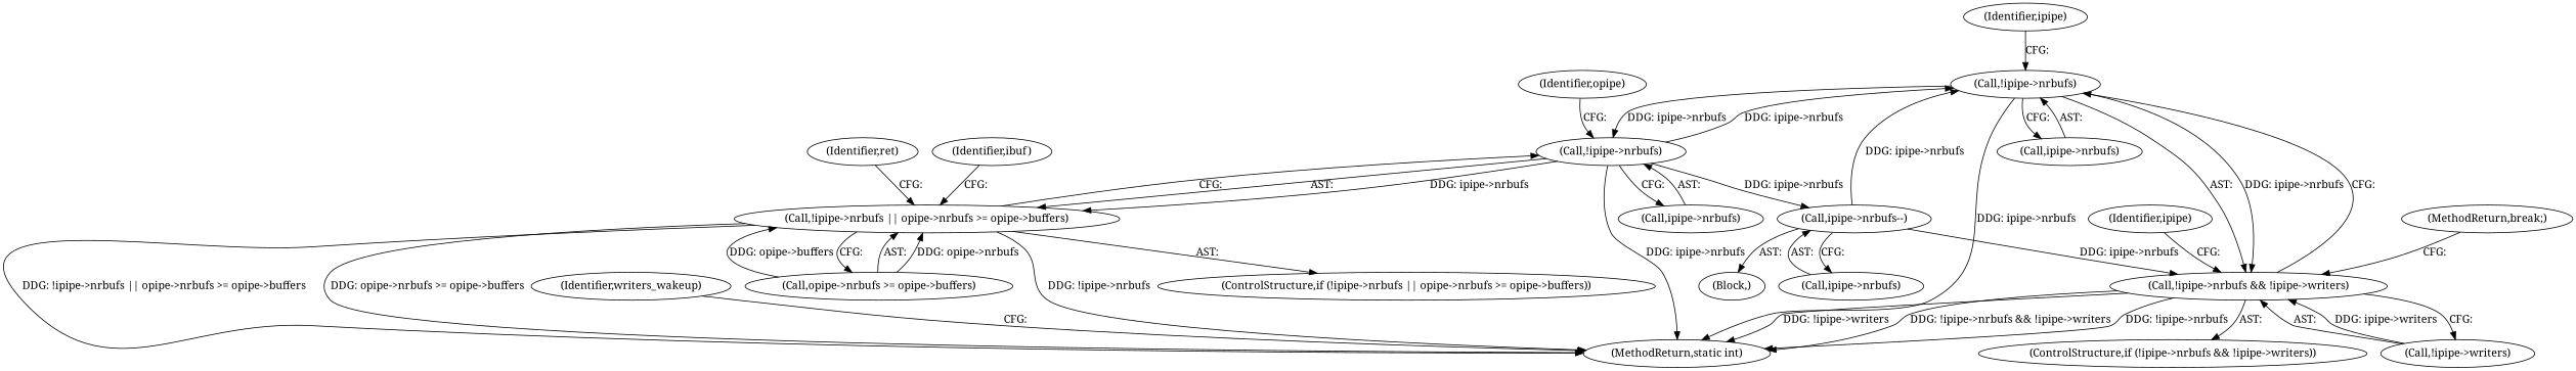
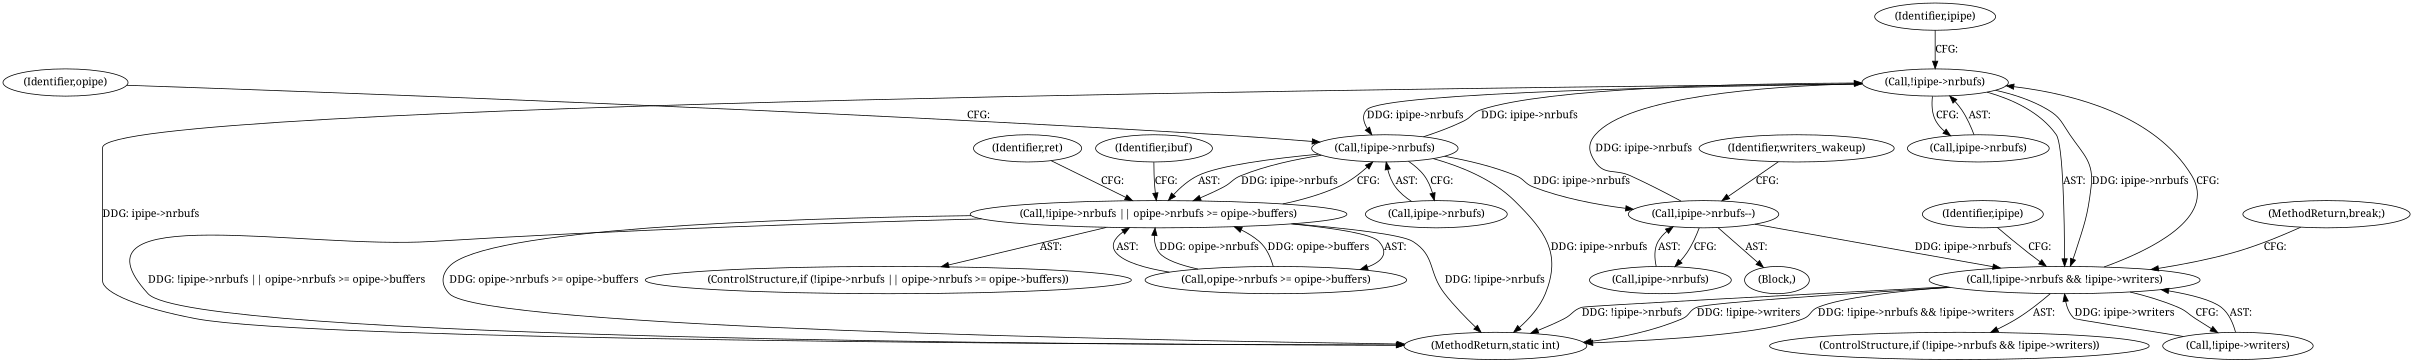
  digraph {
    fontname="Noto Serif"
    node [fontname="Noto Serif"]
    edge [fontname="Noto Serif"]
    n1 [label="(Call,!ipipe->nrbufs)"]
    n2 [label="(Call,!ipipe->nrbufs)"]
    n3 [label="(Call,!ipipe->nrbufs && !ipipe->writers)"]
    n4 [label="(Call,ipipe->nrbufs)"]
    n5 [label="(MethodReturn,static int)"]
    n6 [label="(Call,ipipe->nrbufs--)"]
    n7 [label="(Call,!ipipe->nrbufs || opipe->nrbufs >= opipe->buffers)"]
    n8 [label="(Call,ipipe->nrbufs)"]
    n9 [label="(Call,!ipipe->writers)"]
    n10 [label="(ControlStructure,if (!ipipe->nrbufs && !ipipe->writers))"]
    n11 [label="(Call,ipipe->nrbufs)"]
    n12 [label="(Block,)"]
    n13 [label="(ControlStructure,if (!ipipe->nrbufs || opipe->nrbufs >= opipe->buffers))"]
    n14 [label="(Call,opipe->nrbufs >= opipe->buffers)"]
    n15 [label="(MethodReturn,break;)"]
    n16 [label="(Identifier,opipe)"]
    n17 [label="(Identifier,ret)"]
    n18 [label="(Identifier,writers_wakeup)"]
    n19 [label="(Identifier,ipipe)"]
    n20 [label="(Identifier,ipipe)"]
    n21 [label="(Identifier,ibuf)"]
    n1 -> n2 [label="DDG: ipipe->nrbufs"]
    n1 -> n3 [label="AST: "]
    n1 -> n3 [label="DDG: ipipe->nrbufs"]
    n1 -> n4 [label="CFG: "]
    n1 -> n5 [label="DDG: ipipe->nrbufs"]
    n2 -> n1 [label="DDG: ipipe->nrbufs"]
    n2 -> n5 [label="DDG: ipipe->nrbufs"]
    n2 -> n6 [label="DDG: ipipe->nrbufs"]
    n2 -> n7 [label="AST: "]
    n2 -> n7 [label="DDG: ipipe->nrbufs"]
    n2 -> n8 [label="CFG: "]
    n3 -> n1 [label="CFG: "]
    n3 -> n5 [label="DDG: !ipipe->nrbufs && !ipipe->writers"]
    n3 -> n5 [label="DDG: !ipipe->nrbufs"]
    n3 -> n5 [label="DDG: !ipipe->writers"]
    n3 -> n9 [label="CFG: "]
    n3 -> n10 [label="AST: "]
    n4 -> n1 [label="AST: "]
    n6 -> n1 [label="DDG: ipipe->nrbufs"]
    n6 -> n3 [label="DDG: ipipe->nrbufs"]
    n6 -> n11 [label="CFG: "]
    n6 -> n12 [label="AST: "]
    n7 -> n2 [label="CFG: "]
    n7 -> n5 [label="DDG: !ipipe->nrbufs || opipe->nrbufs >= opipe->buffers"]
    n7 -> n5 [label="DDG: opipe->nrbufs >= opipe->buffers"]
    n7 -> n5 [label="DDG: !ipipe->nrbufs"]
    n7 -> n13 [label="AST: "]
-   n7 -> n14 [label="CFG: "]
+   n7 -> n14 [label="AST: "]
    n8 -> n2 [label="AST: "]
    n9 -> n3 [label="AST: "]
    n9 -> n3 [label="DDG: ipipe->writers"]
    n11 -> n6 [label="AST: "]
    n14 -> n7 [label="AST: "]
    n14 -> n7 [label="DDG: opipe->nrbufs"]
    n14 -> n7 [label="DDG: opipe->buffers"]
    n15 -> n3 [label="CFG: "]
    n16 -> n2 [label="CFG: "]
    n17 -> n7 [label="CFG: "]
-   n18 -> n5 [label="CFG: "]
+   n18 -> n6 [label="CFG: "]
    n19 -> n1 [label="CFG: "]
    n20 -> n3 [label="CFG: "]
    n21 -> n7 [label="CFG: "]
  }
